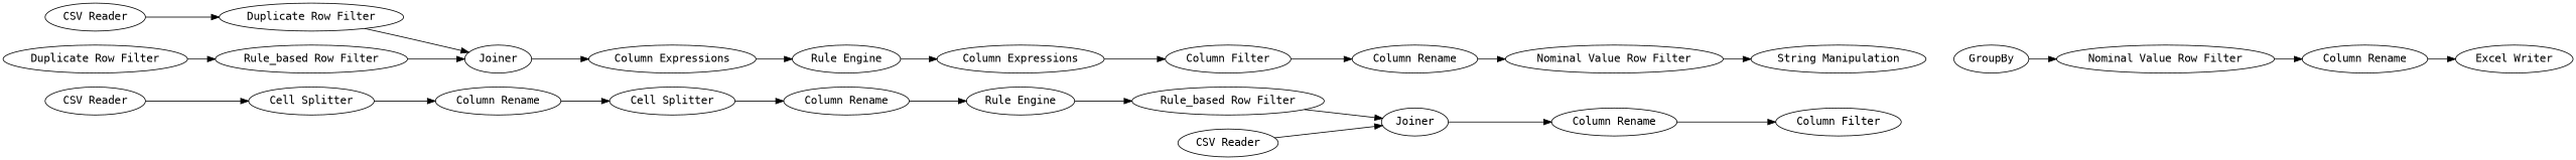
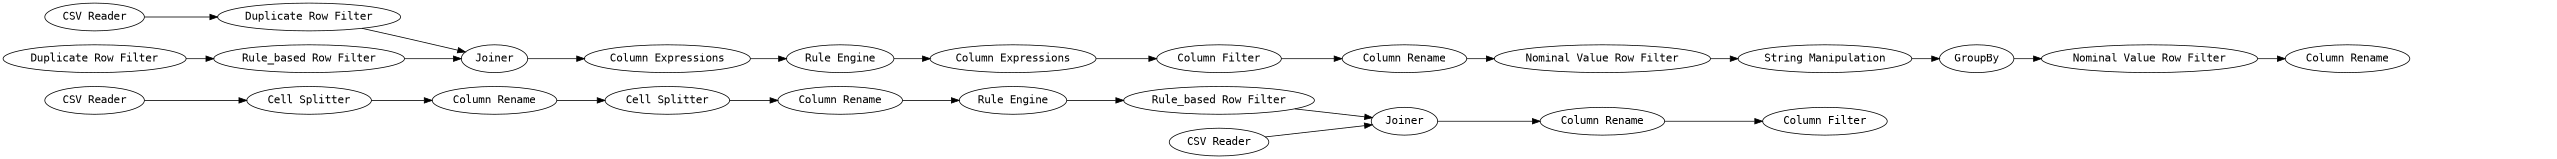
  digraph {
    fontname="DejaVu Sans Mono"
    rankdir=LR
    node [fontname="DejaVu Sans Mono"]
    edge [fontname="DejaVu Sans Mono"]
    n1 [label="CSV Reader"]
    n2 [label="Cell Splitter"]
    n3 [label="Column Rename"]
    n4 [label="Cell Splitter"]
    n5 [label="Column Rename"]
    n6 [label="Rule Engine"]
    n7 [label="Rule_based Row Filter"]
    n8 [label=Joiner]
    n9 [label="CSV Reader"]
    n10 [label="Column Rename"]
    n11 [label="Column Filter"]
    n12 [label="CSV Reader"]
    n13 [label="Duplicate Row Filter"]
    n14 [label=Joiner]
    n15 [label="Column Expressions"]
    n16 [label="Rule Engine"]
    n17 [label="Duplicate Row Filter"]
    n18 [label="Rule_based Row Filter"]
    n19 [label="Column Expressions"]
    n20 [label="Nominal Value Row Filter"]
    n21 [label="String Manipulation"]
    n22 [label=GroupBy]
    n23 [label="Nominal Value Row Filter"]
    n24 [label="Column Rename"]
-   n25 [label="Excel Writer"]
    n26 [label="Column Filter"]
    n27 [label="Column Rename"]
    n1 -> n2
    n2 -> n3
    n3 -> n4
    n4 -> n5
    n5 -> n6
    n6 -> n7
    n7 -> n8
    n8 -> n10
    n9 -> n8
    n10 -> n11
    n12 -> n13
    n13 -> n14
    n14 -> n15
    n15 -> n16
    n16 -> n19
    n17 -> n18
    n18 -> n14
    n19 -> n26
    n20 -> n21
+   n21 -> n22
    n22 -> n23
    n23 -> n24
-   n24 -> n25
    n26 -> n27
    n27 -> n20
  }
